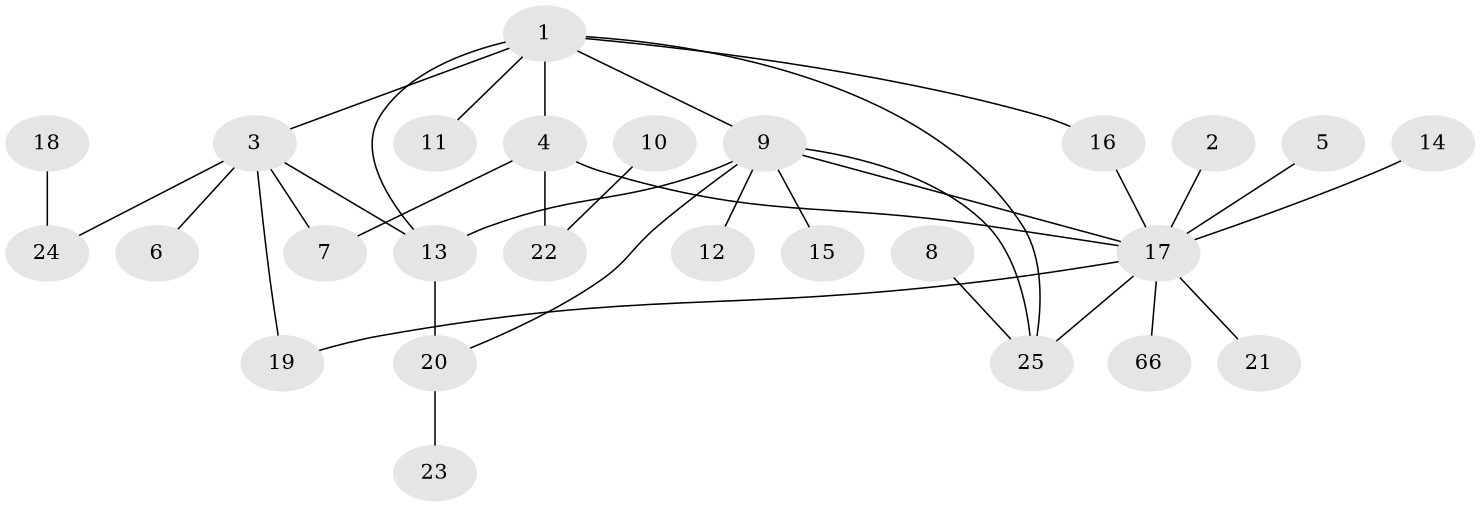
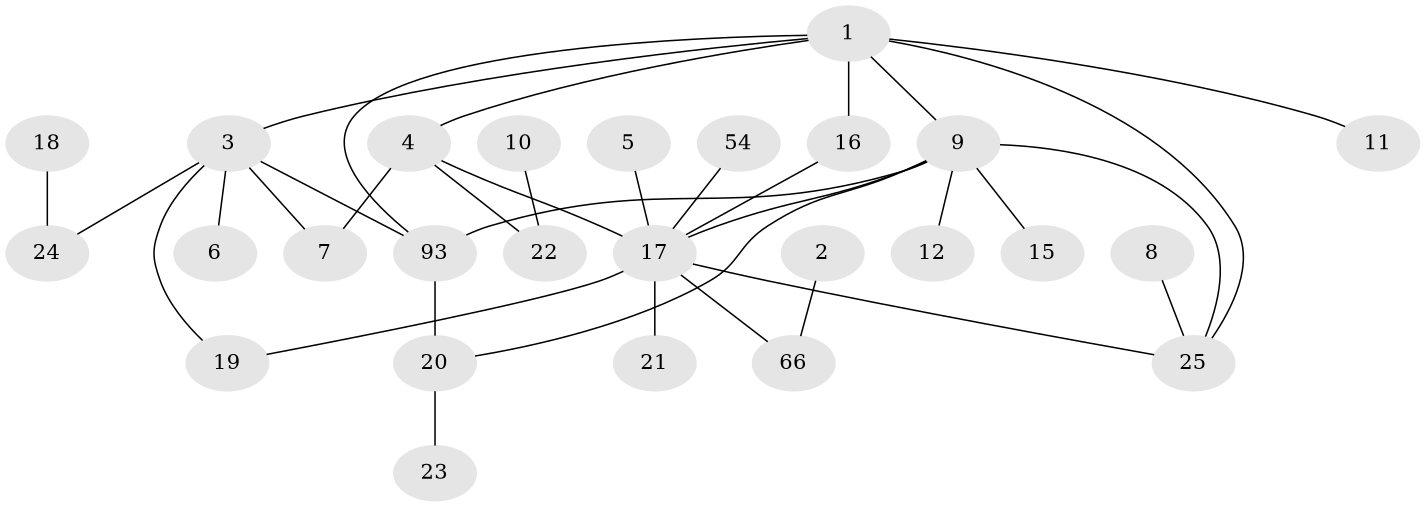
  graph {
    node [color=gray90 style=filled]
    edge [weight=1.0]
    1
    3
    4
    9
    11
-   13
+   13 [label=93]
    16
    25
    6
    7
    19
    24
    17
    22
    12
    15
    20
    2
    21
    n20 [label=66]
    10
    5
    8
    23
-   14
+   14 [label=54]
    18
    1 -- 3
    1 -- 4
    1 -- 9
    1 -- 11
    1 -- 13
    1 -- 16
    1 -- 25
    3 -- 13
    3 -- 6
    3 -- 7
    3 -- 19
    3 -- 24
    4 -- 7
    4 -- 17
    4 -- 22
    9 -- 13 [weight=2.0]
    9 -- 25
    9 -- 17
    9 -- 12
    9 -- 15
    9 -- 20
    13 -- 20 [weight=2.0]
    16 -- 17
    17 -- 25
    17 -- 19
    17 -- 21
    17 -- n20
    20 -- 23
-   2 -- 17
+   2 -- n20
    10 -- 22
    5 -- 17
    8 -- 25
    14 -- 17
    18 -- 24
  }
